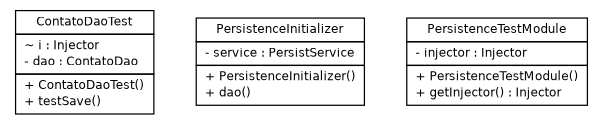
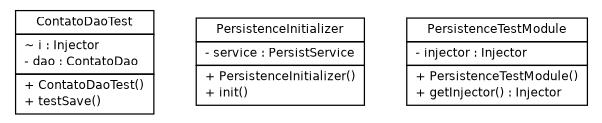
  digraph {
    nodesep=0.25
    ranksep=0.5
    node [fontcolor=black fontname=Helvetica fontsize=10.0 shape=plaintext]
    n1 [label=<<table title="br.net.meditec.client.ContatoDaoTest" border="0" cellborder="1" cellspacing="0" cellpadding="2" port="p" href="./ContatoDaoTest.html"> 		<tr><td><table border="0" cellspacing="0" cellpadding="1"> <tr><td align="center" balign="center"> ContatoDaoTest </td></tr> 		</table></td></tr> 		<tr><td><table border="0" cellspacing="0" cellpadding="1"> <tr><td align="left" balign="left"> ~ i : Injector </td></tr> <tr><td align="left" balign="left"> - dao : ContatoDao </td></tr> 		</table></td></tr> 		<tr><td><table border="0" cellspacing="0" cellpadding="1"> <tr><td align="left" balign="left"> + ContatoDaoTest() </td></tr> <tr><td align="left" balign="left"> + testSave() </td></tr> 		</table></td></tr> 		</table>>]
-   n2 [label=<<table title="br.net.meditec.client.PersistenceInitializer" border="0" cellborder="1" cellspacing="0" cellpadding="2" port="p" href="./PersistenceInitializer.html"> 		<tr><td><table border="0" cellspacing="0" cellpadding="1"> <tr><td align="center" balign="center"> PersistenceInitializer </td></tr> 		</table></td></tr> 		<tr><td><table border="0" cellspacing="0" cellpadding="1"> <tr><td align="left" balign="left"> - service : PersistService </td></tr> 		</table></td></tr> 		<tr><td><table border="0" cellspacing="0" cellpadding="1"> <tr><td align="left" balign="left"> + PersistenceInitializer() </td></tr> <tr><td align="left" balign="left"> + dao() </td></tr> 		</table></td></tr> 		</table>>]
+   n2 [label=<<table title="br.net.meditec.client.PersistenceInitializer" border="0" cellborder="1" cellspacing="0" cellpadding="2" port="p" href="./PersistenceInitializer.html"> 		<tr><td><table border="0" cellspacing="0" cellpadding="1"> <tr><td align="center" balign="center"> PersistenceInitializer </td></tr> 		</table></td></tr> 		<tr><td><table border="0" cellspacing="0" cellpadding="1"> <tr><td align="left" balign="left"> - service : PersistService </td></tr> 		</table></td></tr> 		<tr><td><table border="0" cellspacing="0" cellpadding="1"> <tr><td align="left" balign="left"> + PersistenceInitializer() </td></tr> <tr><td align="left" balign="left"> + init() </td></tr> 		</table></td></tr> 		</table>>]
    n3 [label=<<table title="br.net.meditec.client.PersistenceTestModule" border="0" cellborder="1" cellspacing="0" cellpadding="2" port="p" href="./PersistenceTestModule.html"> 		<tr><td><table border="0" cellspacing="0" cellpadding="1"> <tr><td align="center" balign="center"> PersistenceTestModule </td></tr> 		</table></td></tr> 		<tr><td><table border="0" cellspacing="0" cellpadding="1"> <tr><td align="left" balign="left"> - injector : Injector </td></tr> 		</table></td></tr> 		<tr><td><table border="0" cellspacing="0" cellpadding="1"> <tr><td align="left" balign="left"> + PersistenceTestModule() </td></tr> <tr><td align="left" balign="left"> + getInjector() : Injector </td></tr> 		</table></td></tr> 		</table>>]
  }
